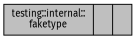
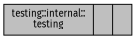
  digraph {
    rankdir=LR
    fontname="Fira Sans"
-   n1 [color=black fillcolor=grey75 fontcolor=black fontname="Fira Sans" fontsize=10 height=0.2 label="{testing::internal::\lfaketype\n||}" shape=record style=filled width=0.4]
+   n1 [color=black fillcolor=grey75 fontcolor=black fontname="Fira Sans" fontsize=10 height=0.2 label="{testing::internal::\ltesting\n||}" shape=record style=filled width=0.4]
  }
